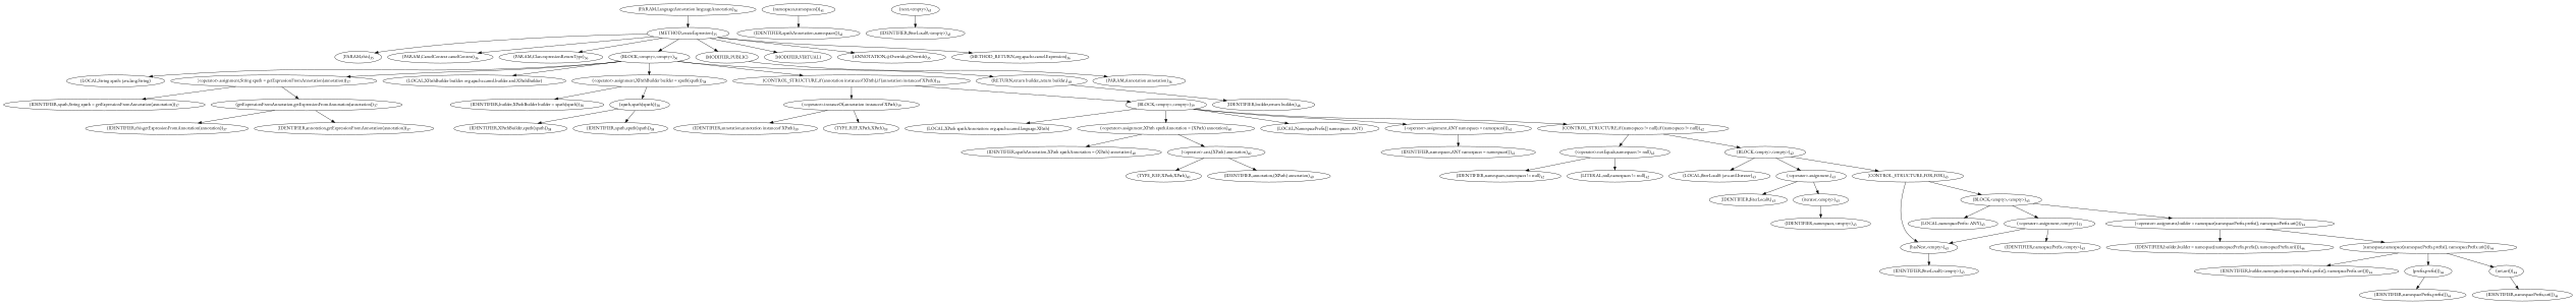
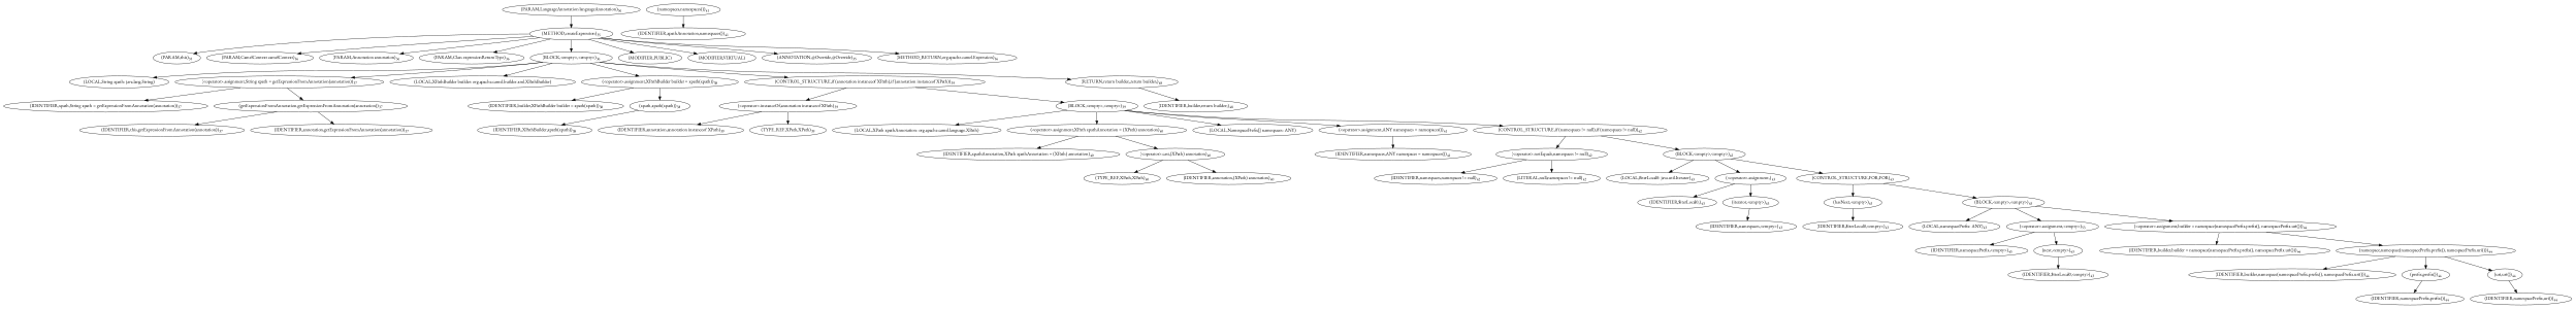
  digraph {
    fontname="EB Garamond"
    node [fontname="EB Garamond"]
    edge [fontname="EB Garamond"]
    n1 [label=<(METHOD,createExpression)<SUB>35</SUB>>]
    n2 [label=<(PARAM,this)<SUB>35</SUB>>]
    n3 [label=<(PARAM,CamelContext camelContext)<SUB>36</SUB>>]
    n4 [label=<(PARAM,Annotation annotation)<SUB>36</SUB>>]
    n5 [label=<(PARAM,Class expressionReturnType)<SUB>36</SUB>>]
    n6 [label=<(BLOCK,&lt;empty&gt;,&lt;empty&gt;)<SUB>36</SUB>>]
    n7 [label=<(MODIFIER,PUBLIC)>]
    n8 [label=<(MODIFIER,VIRTUAL)>]
    n9 [label=<(ANNOTATION,@Override,@Override)<SUB>35</SUB>>]
    n10 [label=<(METHOD_RETURN,org.apache.camel.Expression)<SUB>36</SUB>>]
    n11 [label=<(PARAM,LanguageAnnotation languageAnnotation)<SUB>36</SUB>>]
    n12 [label=<(LOCAL,String xpath: java.lang.String)>]
    n13 [label=<(&lt;operator&gt;.assignment,String xpath = getExpressionFromAnnotation(annotation))<SUB>37</SUB>>]
    n14 [label=<(LOCAL,XPathBuilder builder: org.apache.camel.builder.xml.XPathBuilder)>]
    n15 [label=<(&lt;operator&gt;.assignment,XPathBuilder builder = xpath(xpath))<SUB>38</SUB>>]
    n16 [label=<(CONTROL_STRUCTURE,if (annotation instanceof XPath),if (annotation instanceof XPath))<SUB>39</SUB>>]
    n17 [label=<(RETURN,return builder;,return builder;)<SUB>48</SUB>>]
    n18 [label=<(IDENTIFIER,xpath,String xpath = getExpressionFromAnnotation(annotation))<SUB>37</SUB>>]
    n19 [label=<(getExpressionFromAnnotation,getExpressionFromAnnotation(annotation))<SUB>37</SUB>>]
    n20 [label=<(IDENTIFIER,builder,XPathBuilder builder = xpath(xpath))<SUB>38</SUB>>]
    n21 [label=<(xpath,xpath(xpath))<SUB>38</SUB>>]
    n22 [label=<(&lt;operator&gt;.instanceOf,annotation instanceof XPath)<SUB>39</SUB>>]
    n23 [label=<(BLOCK,&lt;empty&gt;,&lt;empty&gt;)<SUB>39</SUB>>]
    n24 [label=<(IDENTIFIER,builder,return builder;)<SUB>48</SUB>>]
    n25 [label=<(IDENTIFIER,this,getExpressionFromAnnotation(annotation))<SUB>37</SUB>>]
    n26 [label=<(IDENTIFIER,annotation,getExpressionFromAnnotation(annotation))<SUB>37</SUB>>]
    n27 [label=<(IDENTIFIER,XPathBuilder,xpath(xpath))<SUB>38</SUB>>]
-   n28 [label=<(IDENTIFIER,xpath,xpath(xpath))<SUB>38</SUB>>]
    n29 [label=<(IDENTIFIER,annotation,annotation instanceof XPath)<SUB>39</SUB>>]
    n30 [label=<(TYPE_REF,XPath,XPath)<SUB>39</SUB>>]
    n31 [label=<(LOCAL,XPath xpathAnnotation: org.apache.camel.language.XPath)>]
    n32 [label=<(&lt;operator&gt;.assignment,XPath xpathAnnotation = (XPath) annotation)<SUB>40</SUB>>]
    n33 [label=<(LOCAL,NamespacePrefix[] namespaces: ANY)>]
    n34 [label=<(&lt;operator&gt;.assignment,ANY namespaces = namespaces())<SUB>41</SUB>>]
    n35 [label=<(CONTROL_STRUCTURE,if (namespaces != null),if (namespaces != null))<SUB>42</SUB>>]
    n36 [label=<(IDENTIFIER,xpathAnnotation,XPath xpathAnnotation = (XPath) annotation)<SUB>40</SUB>>]
    n37 [label=<(&lt;operator&gt;.cast,(XPath) annotation)<SUB>40</SUB>>]
    n38 [label=<(IDENTIFIER,namespaces,ANY namespaces = namespaces())<SUB>41</SUB>>]
    n39 [label=<(&lt;operator&gt;.notEquals,namespaces != null)<SUB>42</SUB>>]
    n40 [label=<(BLOCK,&lt;empty&gt;,&lt;empty&gt;)<SUB>42</SUB>>]
    n41 [label=<(TYPE_REF,XPath,XPath)<SUB>40</SUB>>]
    n42 [label=<(IDENTIFIER,annotation,(XPath) annotation)<SUB>40</SUB>>]
    n43 [label=<(namespaces,namespaces())<SUB>41</SUB>>]
    n44 [label=<(IDENTIFIER,xpathAnnotation,namespaces())<SUB>41</SUB>>]
    n45 [label=<(IDENTIFIER,namespaces,namespaces != null)<SUB>42</SUB>>]
    n46 [label=<(LITERAL,null,namespaces != null)<SUB>42</SUB>>]
    n47 [label=<(LOCAL,$iterLocal0: java.util.Iterator)<SUB>43</SUB>>]
    n48 [label=<(&lt;operator&gt;.assignment,)<SUB>43</SUB>>]
    n49 [label=<(CONTROL_STRUCTURE,FOR,FOR)<SUB>43</SUB>>]
    n50 [label=<(IDENTIFIER,$iterLocal0,)<SUB>43</SUB>>]
    n51 [label=<(iterator,&lt;empty&gt;)<SUB>43</SUB>>]
    n52 [label=<(hasNext,&lt;empty&gt;)<SUB>43</SUB>>]
    n53 [label=<(BLOCK,&lt;empty&gt;,&lt;empty&gt;)<SUB>43</SUB>>]
    n54 [label=<(IDENTIFIER,namespaces,&lt;empty&gt;)<SUB>43</SUB>>]
    n55 [label=<(IDENTIFIER,$iterLocal0,&lt;empty&gt;)<SUB>43</SUB>>]
    n56 [label=<(LOCAL,namespacePrefix: ANY)<SUB>43</SUB>>]
    n57 [label=<(&lt;operator&gt;.assignment,&lt;empty&gt;)<SUB>53</SUB>>]
    n58 [label=<(&lt;operator&gt;.assignment,builder = namespace(namespacePrefix.prefix(), namespacePrefix.uri()))<SUB>44</SUB>>]
    n59 [label=<(IDENTIFIER,namespacePrefix,&lt;empty&gt;)<SUB>43</SUB>>]
    n60 [label=<(next,&lt;empty&gt;)<SUB>43</SUB>>]
    n61 [label=<(IDENTIFIER,builder,builder = namespace(namespacePrefix.prefix(), namespacePrefix.uri()))<SUB>44</SUB>>]
    n62 [label=<(namespace,namespace(namespacePrefix.prefix(), namespacePrefix.uri()))<SUB>44</SUB>>]
    n63 [label=<(IDENTIFIER,$iterLocal0,&lt;empty&gt;)<SUB>43</SUB>>]
    n64 [label=<(IDENTIFIER,builder,namespace(namespacePrefix.prefix(), namespacePrefix.uri()))<SUB>44</SUB>>]
    n65 [label=<(prefix,prefix())<SUB>44</SUB>>]
    n66 [label=<(uri,uri())<SUB>44</SUB>>]
    n67 [label=<(IDENTIFIER,namespacePrefix,prefix())<SUB>44</SUB>>]
    n68 [label=<(IDENTIFIER,namespacePrefix,uri())<SUB>44</SUB>>]
    n1 -> n2
    n1 -> n3
-   n7 -> n4
+   n1 -> n4
    n1 -> n5
    n1 -> n6
    n1 -> n7
    n1 -> n8
    n1 -> n9
    n1 -> n10
    n6 -> n12
    n6 -> n13
    n6 -> n14
    n6 -> n15
    n6 -> n16
    n6 -> n17
    n11 -> n1
    n13 -> n18
    n13 -> n19
    n15 -> n20
    n15 -> n21
    n16 -> n22
    n16 -> n23
    n17 -> n24
    n19 -> n25
    n19 -> n26
    n21 -> n27
-   n21 -> n28
    n22 -> n29
    n22 -> n30
    n23 -> n31
    n23 -> n32
    n23 -> n33
    n23 -> n34
    n23 -> n35
    n32 -> n36
    n32 -> n37
    n34 -> n38
    n35 -> n39
    n35 -> n40
    n37 -> n41
    n37 -> n42
    n39 -> n45
    n39 -> n46
    n40 -> n47
    n40 -> n48
    n40 -> n49
    n43 -> n44
    n48 -> n50
    n48 -> n51
    n49 -> n52
    n49 -> n53
    n51 -> n54
    n52 -> n55
    n53 -> n56
    n53 -> n57
    n53 -> n58
    n57 -> n59
-   n57 -> n52
+   n57 -> n60
    n58 -> n61
    n58 -> n62
    n60 -> n63
    n62 -> n64
    n62 -> n65
    n62 -> n66
    n65 -> n67
    n66 -> n68
  }
